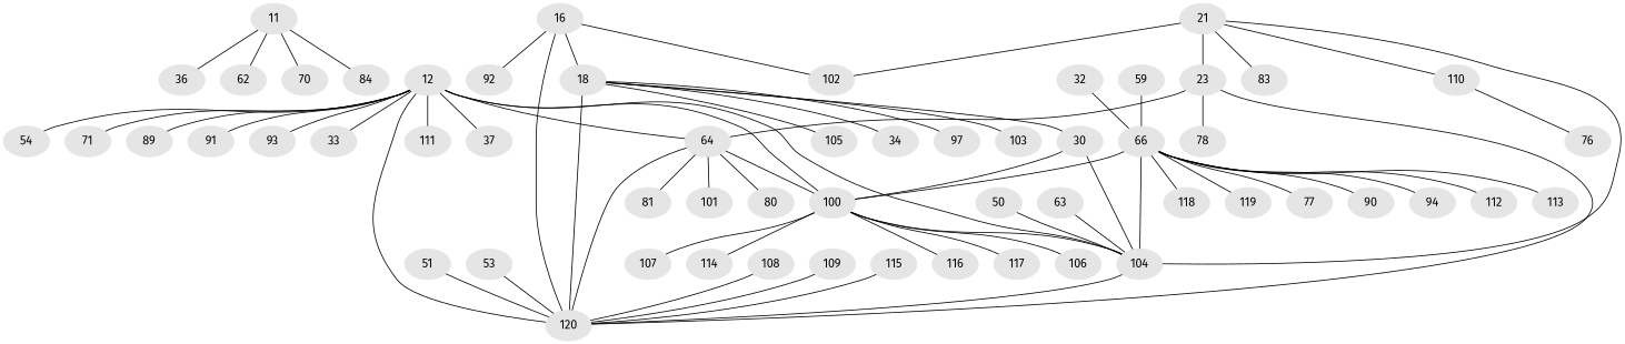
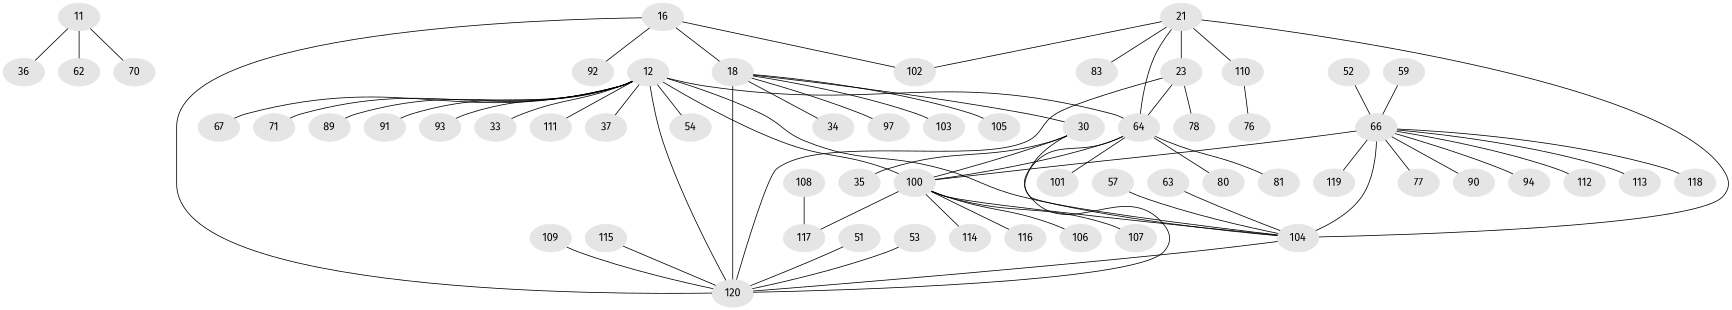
  graph {
    fontname="Fira Sans"
    node [color=gray90 fontname="Fira Sans" style=filled]
    edge [fontname="Fira Sans"]
    11 [super="+10"]
    36
    n3 [label=62]
    70
-   84
    12 [super="+9+8"]
    33
    37
    54
    64 [super="+24+62"]
+   67
    71
    89
    91 [super="+58"]
    93
    100 [super="+99"]
    104 [super="+85+86+73+87"]
    111
    120 [super="+95+45+31+32+49+50"]
    80
    81
    101
    106
    107
    114
    116 [super="+56"]
    117
    16 [super="+13"]
    18 [super="+14"]
    92
    102 [super="+79"]
    30 [super="+25"]
    34
    97
    103
    105
+   35
    21 [super="+19"]
    23 [super="+20"]
    83
    110 [super="+41"]
    78 [super="+46"]
    76
    51
    66 [super="+5"]
    77 [super="+39"]
    90
    94
    112 [super="+74"]
    113
    118
    119
-   52 [label=32]
+   52
    53
-   57 [label=50]
+   57
    59 [super="+47"]
    63
    108
    109 [super="+96"]
    115 [super="+43"]
    11 -- 36
    11 -- n3
    11 -- 70
-   11 -- 84
    12 -- 33
    12 -- 37
    12 -- 54
    12 -- 64
+   12 -- 67
    12 -- 71
    12 -- 89
    12 -- 91
    12 -- 93
    12 -- 100
    12 -- 104 [weight=4]
    12 -- 111
    12 -- 120
    64 -- 100
    64 -- 120
    64 -- 80
    64 -- 81
    64 -- 101
    100 -- 104
    100 -- 106
    100 -- 107
    100 -- 114
    100 -- 116
    100 -- 117
    104 -- 120 [weight=3]
    16 -- 120 [weight=4]
    16 -- 18 [weight=4]
    16 -- 92
    16 -- 102
    18 -- 120 [weight=4]
    18 -- 30
    18 -- 34
    18 -- 97
    18 -- 103
    18 -- 105
    30 -- 100 [weight=8]
    30 -- 104
+   30 -- 35
+   21 -- 64 [weight=4]
    21 -- 104 [weight=2]
    21 -- 102
    21 -- 23 [weight=4]
    21 -- 83
    21 -- 110
    23 -- 64 [weight=4]
    23 -- 120
    23 -- 78
    110 -- 76
    51 -- 120
    66 -- 100
    66 -- 104 [weight=9]
    66 -- 77
    66 -- 90
    66 -- 94
    66 -- 112
    66 -- 113
    66 -- 118
    66 -- 119
    52 -- 66
    53 -- 120
    57 -- 104
    59 -- 66
    63 -- 104
-   108 -- 120
+   108 -- 117
    109 -- 120
    115 -- 120
  }
